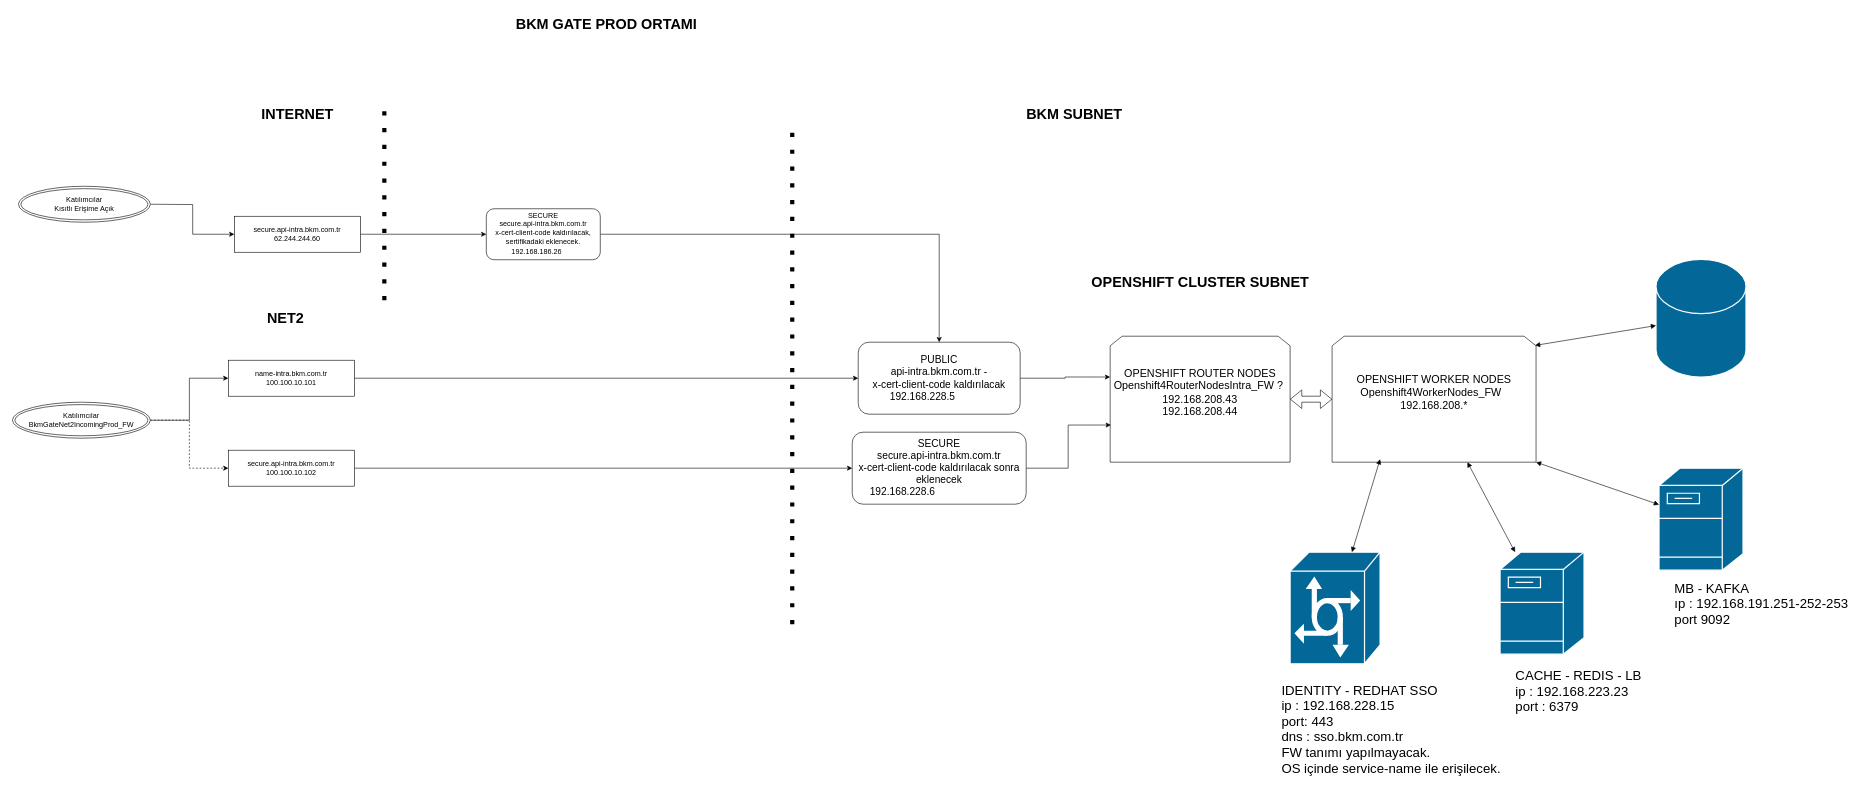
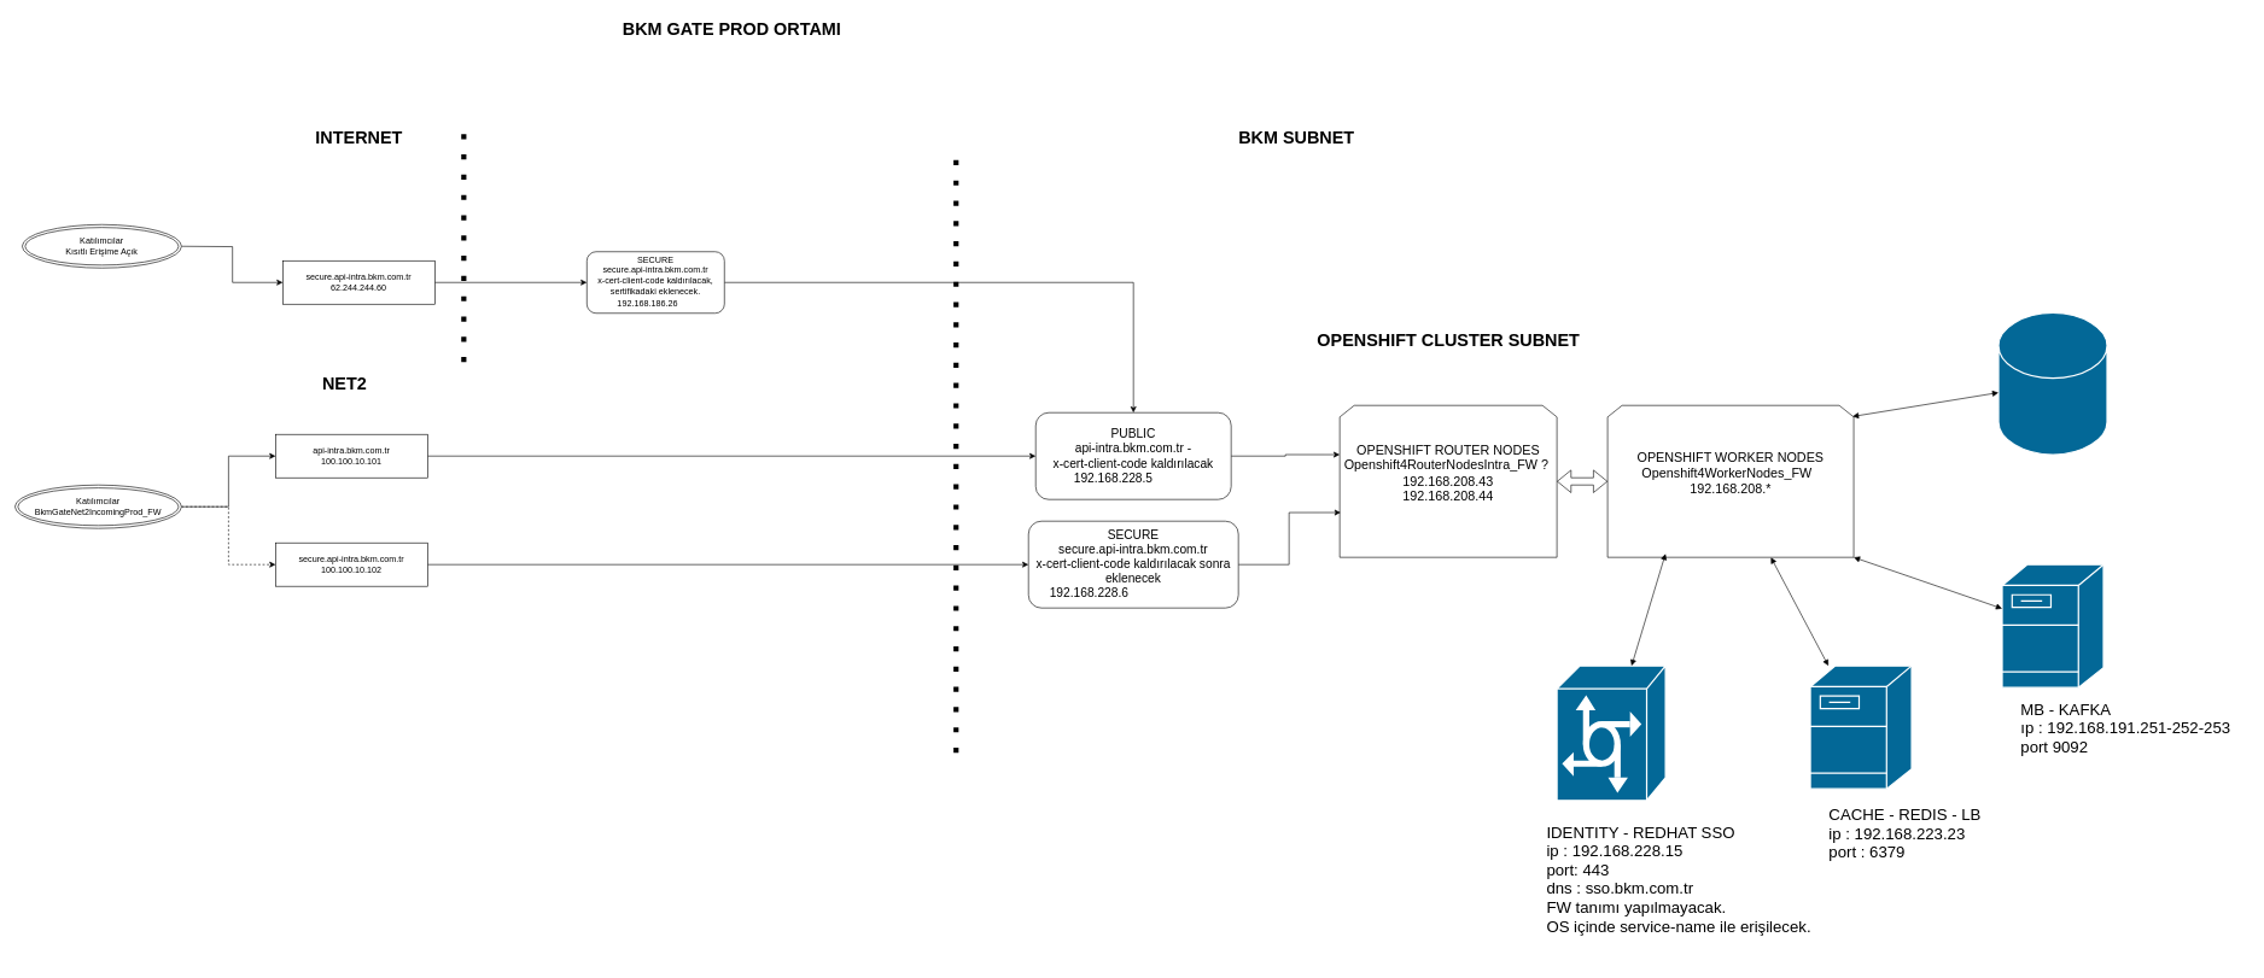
  <mxCell id="0" />
  <mxCell id="1" parent="0" />
  <mxCell id="2" value="INTERNET" style="text;strokeColor=none;fillColor=none;html=1;fontSize=24;fontStyle=1;verticalAlign=middle;align=center;" parent="1" vertex="1"><mxGeometry x="445" y="170" width="100" height="40" as="geometry" /></mxCell>
  <mxCell id="3" value="BKM GATE PROD ORTAMI" style="text;strokeColor=none;fillColor=none;html=1;fontSize=24;fontStyle=1;verticalAlign=middle;align=center;" parent="1" vertex="1"><mxGeometry x="960" y="20" width="100" height="40" as="geometry" /></mxCell>
  <mxCell id="4" style="edgeStyle=orthogonalEdgeStyle;rounded=0;orthogonalLoop=1;jettySize=auto;html=1;entryX=0.5;entryY=0;entryDx=0;entryDy=0;" parent="1" source="5" target="12" edge="1"><mxGeometry relative="1" as="geometry" /></mxCell>
  <mxCell id="5" value="SECURE&lt;br&gt;secure.api-intra.bkm.com.tr&lt;br&gt;x-cert-client-code kaldırılacak, sertifikadaki eklenecek.&lt;br&gt;&lt;table width=&quot;166&quot; cellspacing=&quot;0&quot; cellpadding=&quot;0&quot; border=&quot;0&quot;&gt;&lt;tbody&gt;&lt;tr style=&quot;height:15.0pt&quot; height=&quot;20&quot;&gt;  &lt;td style=&quot;height:15.0pt;width:125pt&quot; width=&quot;166&quot; height=&quot;20&quot;&gt;&lt;p style=&quot;margin-top: 0pt; margin-bottom: 0pt; margin-left: 0in; direction: ltr; unicode-bidi: embed; word-break: normal;&quot;&gt;&lt;span&gt;192.168.186.26&lt;/span&gt;&lt;/p&gt;&lt;/td&gt;&lt;/tr&gt;&lt;/tbody&gt;&lt;/table&gt;" style="rounded=1;whiteSpace=wrap;html=1;" parent="1" vertex="1"><mxGeometry x="810" y="347.5" width="190" height="85" as="geometry" /></mxCell>
  <mxCell id="6" value="OPENSHIFT ROUTER NODES&lt;br style=&quot;font-size: 18px;&quot;&gt;Openshift4RouterNodesIntra_FW ?&amp;nbsp;&lt;br style=&quot;font-size: 18px;&quot;&gt;&lt;div style=&quot;font-size: 18px;&quot;&gt;192.168.208.43&lt;/div&gt;&lt;div style=&quot;font-size: 18px;&quot;&gt;192.168.208.44&lt;/div&gt;&lt;div style=&quot;font-size: 18px;&quot;&gt;&lt;br style=&quot;font-size: 18px;&quot;&gt;&lt;/div&gt;" style="shape=loopLimit;whiteSpace=wrap;html=1;fontSize=18;" parent="1" vertex="1"><mxGeometry x="1850" y="560" width="300" height="210" as="geometry" /></mxCell>
  <mxCell id="7" style="edgeStyle=orthogonalEdgeStyle;rounded=0;orthogonalLoop=1;jettySize=auto;html=1;entryX=0;entryY=0.5;entryDx=0;entryDy=0;" parent="1" target="10" edge="1"><mxGeometry relative="1" as="geometry"><mxPoint x="250" y="340" as="sourcePoint" /></mxGeometry></mxCell>
  <mxCell id="8" value="BKM SUBNET" style="text;strokeColor=none;fillColor=none;html=1;fontSize=24;fontStyle=1;verticalAlign=middle;align=center;" parent="1" vertex="1"><mxGeometry x="1740" y="170" width="100" height="40" as="geometry" /></mxCell>
  <mxCell id="9" style="edgeStyle=orthogonalEdgeStyle;rounded=0;orthogonalLoop=1;jettySize=auto;html=1;exitX=1;exitY=0.5;exitDx=0;exitDy=0;entryX=0;entryY=0.5;entryDx=0;entryDy=0;" parent="1" source="10" target="5" edge="1"><mxGeometry relative="1" as="geometry" /></mxCell>
  <mxCell id="10" value="secure.api-intra.bkm.com.tr&lt;br&gt;62.244.244.60" style="rounded=0;whiteSpace=wrap;html=1;" parent="1" vertex="1"><mxGeometry x="390" y="360" width="210" height="60" as="geometry" /></mxCell>
  <mxCell id="11" style="edgeStyle=orthogonalEdgeStyle;rounded=0;orthogonalLoop=1;jettySize=auto;html=1;exitX=1;exitY=0.5;exitDx=0;exitDy=0;entryX=0;entryY=0.324;entryDx=0;entryDy=0;entryPerimeter=0;" parent="1" source="12" target="6" edge="1"><mxGeometry relative="1" as="geometry"><mxPoint x="1840" y="630" as="targetPoint" /></mxGeometry></mxCell>
  <mxCell id="12" value="PUBLIC&lt;br style=&quot;font-size: 17px;&quot;&gt;api-intra.bkm.com.tr -&lt;br style=&quot;font-size: 17px;&quot;&gt;x-cert-client-code kaldırılacak&lt;br style=&quot;font-size: 17px;&quot;&gt;&lt;table width=&quot;166&quot; cellspacing=&quot;0&quot; cellpadding=&quot;0&quot; border=&quot;0&quot; style=&quot;font-size: 17px;&quot;&gt;&lt;tbody style=&quot;font-size: 17px;&quot;&gt;&lt;tr style=&quot;height: 15pt; font-size: 17px;&quot; height=&quot;20&quot;&gt;  &lt;td style=&quot;height: 15pt; width: 125pt; font-size: 17px;&quot; width=&quot;166&quot; height=&quot;20&quot;&gt;&lt;p style=&quot;margin-top: 0pt; margin-bottom: 0pt; margin-left: 0in; direction: ltr; unicode-bidi: embed; word-break: normal; font-size: 17px;&quot;&gt;&lt;span style=&quot;font-size: 17px;&quot;&gt;192.168.228.5&lt;/span&gt;&lt;/p&gt;&lt;/td&gt;&lt;/tr&gt;&lt;/tbody&gt;&lt;/table&gt;" style="rounded=1;whiteSpace=wrap;html=1;fontSize=17;" parent="1" vertex="1"><mxGeometry x="1430" y="570" width="270" height="120" as="geometry" /></mxCell>
  <mxCell id="13" style="edgeStyle=orthogonalEdgeStyle;rounded=0;orthogonalLoop=1;jettySize=auto;html=1;exitX=1;exitY=0.5;exitDx=0;exitDy=0;entryX=0.004;entryY=0.705;entryDx=0;entryDy=0;entryPerimeter=0;" parent="1" source="14" target="6" edge="1"><mxGeometry relative="1" as="geometry" /></mxCell>
  <mxCell id="14" value="SECURE&lt;br style=&quot;font-size: 17px;&quot;&gt;secure.api-intra.bkm.com.tr&lt;br style=&quot;font-size: 17px;&quot;&gt;x-cert-client-code kaldırılacak sonra eklenecek&lt;br style=&quot;font-size: 17px;&quot;&gt;&lt;table width=&quot;166&quot; cellspacing=&quot;0&quot; cellpadding=&quot;0&quot; border=&quot;0&quot; style=&quot;font-size: 17px;&quot;&gt;&lt;tbody style=&quot;font-size: 17px;&quot;&gt;&lt;tr style=&quot;height: 15pt; font-size: 17px;&quot; height=&quot;20&quot;&gt;  &lt;td style=&quot;height: 15pt; width: 125pt; font-size: 17px;&quot; width=&quot;166&quot; height=&quot;20&quot;&gt;&lt;p style=&quot;margin-top: 0pt; margin-bottom: 0pt; margin-left: 0in; direction: ltr; unicode-bidi: embed; word-break: normal; font-size: 17px;&quot;&gt;&lt;span style=&quot;font-size: 17px;&quot;&gt;192.168.228.6&lt;/span&gt;&lt;/p&gt;&lt;/td&gt;&lt;/tr&gt;&lt;/tbody&gt;&lt;/table&gt;" style="rounded=1;whiteSpace=wrap;html=1;fontSize=17;" parent="1" vertex="1"><mxGeometry x="1420" y="720" width="290" height="120" as="geometry" /></mxCell>
  <mxCell id="15" style="edgeStyle=orthogonalEdgeStyle;rounded=0;orthogonalLoop=1;jettySize=auto;html=1;entryX=0;entryY=0.5;entryDx=0;entryDy=0;" parent="1" source="17" target="21" edge="1"><mxGeometry relative="1" as="geometry" /></mxCell>
  <mxCell id="16" style="edgeStyle=orthogonalEdgeStyle;rounded=0;orthogonalLoop=1;jettySize=auto;html=1;entryX=0;entryY=0.5;entryDx=0;entryDy=0;dashed=1;" parent="1" source="17" target="23" edge="1"><mxGeometry relative="1" as="geometry" /></mxCell>
  <mxCell id="17" value="Katılımcılar&lt;br&gt;&lt;span lang=&quot;TR&quot;&gt;BkmGateNet2IncomingProd_FW&lt;/span&gt;" style="ellipse;shape=doubleEllipse;whiteSpace=wrap;html=1;" parent="1" vertex="1"><mxGeometry x="20" y="670" width="230" height="60" as="geometry" /></mxCell>
  <mxCell id="18" value="Katılımcılar&lt;br&gt;&lt;span lang=&quot;TR&quot;&gt;Kısıtlı Erişime Açık&lt;br&gt;&lt;/span&gt;" style="ellipse;shape=doubleEllipse;whiteSpace=wrap;html=1;" parent="1" vertex="1"><mxGeometry x="30" y="310" width="220" height="60" as="geometry" /></mxCell>
  <mxCell id="19" value="NET2" style="text;strokeColor=none;fillColor=none;html=1;fontSize=24;fontStyle=1;verticalAlign=middle;align=center;" parent="1" vertex="1"><mxGeometry x="425" y="510" width="100" height="40" as="geometry" /></mxCell>
  <mxCell id="20" style="edgeStyle=orthogonalEdgeStyle;rounded=0;orthogonalLoop=1;jettySize=auto;html=1;exitX=1;exitY=0.5;exitDx=0;exitDy=0;entryX=0;entryY=0.5;entryDx=0;entryDy=0;" parent="1" source="21" target="12" edge="1"><mxGeometry relative="1" as="geometry" /></mxCell>
- <mxCell id="21" value="name-intra.bkm.com.tr&lt;br&gt;100.100.10.101" style="rounded=0;whiteSpace=wrap;html=1;" parent="1" vertex="1"><mxGeometry x="380" y="600" width="210" height="60" as="geometry" /></mxCell>
+ <mxCell id="21" value="api-intra.bkm.com.tr&lt;br&gt;100.100.10.101" style="rounded=0;whiteSpace=wrap;html=1;" parent="1" vertex="1"><mxGeometry x="380" y="600" width="210" height="60" as="geometry" /></mxCell>
  <mxCell id="22" style="edgeStyle=orthogonalEdgeStyle;rounded=0;orthogonalLoop=1;jettySize=auto;html=1;exitX=1;exitY=0.5;exitDx=0;exitDy=0;entryX=0;entryY=0.5;entryDx=0;entryDy=0;" parent="1" source="23" target="14" edge="1"><mxGeometry relative="1" as="geometry" /></mxCell>
  <mxCell id="23" value="secure.api-intra.bkm.com.tr&lt;br&gt;100.100.10.102" style="rounded=0;whiteSpace=wrap;html=1;" parent="1" vertex="1"><mxGeometry x="380" y="750" width="210" height="60" as="geometry" /></mxCell>
  <mxCell id="24" value="" style="endArrow=none;dashed=1;html=1;dashPattern=1 3;strokeWidth=7;rounded=0;" parent="1" edge="1"><mxGeometry width="50" height="50" relative="1" as="geometry"><mxPoint x="640" y="500" as="sourcePoint" /><mxPoint x="640" y="180" as="targetPoint" /></mxGeometry></mxCell>
  <mxCell id="25" value="" style="endArrow=none;dashed=1;html=1;dashPattern=1 3;strokeWidth=7;rounded=0;" parent="1" edge="1"><mxGeometry width="50" height="50" relative="1" as="geometry"><mxPoint x="1320" y="1040" as="sourcePoint" /><mxPoint x="1320" y="200" as="targetPoint" /></mxGeometry></mxCell>
  <mxCell id="26" value="OPENSHIFT CLUSTER SUBNET" style="text;strokeColor=none;fillColor=none;html=1;fontSize=24;fontStyle=1;verticalAlign=middle;align=center;" parent="1" vertex="1"><mxGeometry x="1950" y="450" width="100" height="40" as="geometry" /></mxCell>
  <mxCell id="27" value="" style="shape=mxgraph.cisco.storage.relational_database;sketch=0;html=1;pointerEvents=1;dashed=0;fillColor=#036897;strokeColor=#ffffff;strokeWidth=2;verticalLabelPosition=bottom;verticalAlign=top;align=center;outlineConnect=0;" parent="1" vertex="1"><mxGeometry x="2760" y="432" width="150" height="196" as="geometry" /></mxCell>
  <mxCell id="28" value="" style="endArrow=block;startArrow=block;endFill=1;startFill=1;html=1;rounded=0;fontSize=22;exitX=0.995;exitY=0.073;exitDx=0;exitDy=0;exitPerimeter=0;" parent="1" source="37" target="27" edge="1"><mxGeometry width="160" relative="1" as="geometry"><mxPoint x="2110" y="570" as="sourcePoint" /><mxPoint x="2270" y="570" as="targetPoint" /></mxGeometry></mxCell>
  <mxCell id="29" value="" style="shape=mxgraph.cisco.servers.fileserver;sketch=0;html=1;pointerEvents=1;dashed=0;fillColor=#036897;strokeColor=#ffffff;strokeWidth=2;verticalLabelPosition=bottom;verticalAlign=top;align=center;outlineConnect=0;fontSize=22;" parent="1" vertex="1"><mxGeometry x="2765" y="780" width="140" height="170" as="geometry" /></mxCell>
  <mxCell id="30" value="MB - KAFKA&#10;ıp : 192.168.191.251-252-253 &#10;port 9092" style="text;strokeColor=none;fillColor=none;spacingLeft=4;spacingRight=4;overflow=hidden;rotatable=0;points=[[0,0.5],[1,0.5]];portConstraint=eastwest;fontSize=22;" parent="1" vertex="1"><mxGeometry x="2785" y="960" width="320" height="110" as="geometry" /></mxCell>
  <mxCell id="31" value="" style="endArrow=block;startArrow=block;endFill=1;startFill=1;html=1;rounded=0;fontSize=22;exitX=1;exitY=1;exitDx=0;exitDy=0;" parent="1" source="37" target="29" edge="1"><mxGeometry width="160" relative="1" as="geometry"><mxPoint x="2100" y="762.35" as="sourcePoint" /><mxPoint x="2195" y="739.997" as="targetPoint" /></mxGeometry></mxCell>
  <mxCell id="32" value="" style="shape=mxgraph.cisco.servers.fileserver;sketch=0;html=1;pointerEvents=1;dashed=0;fillColor=#036897;strokeColor=#ffffff;strokeWidth=2;verticalLabelPosition=bottom;verticalAlign=top;align=center;outlineConnect=0;fontSize=22;" parent="1" vertex="1"><mxGeometry x="2500" y="920" width="140" height="170" as="geometry" /></mxCell>
  <mxCell id="33" value="CACHE - REDIS - LB&#10;ip : 192.168.223.23&#10;port : 6379" style="text;strokeColor=none;fillColor=none;spacingLeft=4;spacingRight=4;overflow=hidden;rotatable=0;points=[[0,0.5],[1,0.5]];portConstraint=eastwest;fontSize=22;" parent="1" vertex="1"><mxGeometry x="2520" y="1106" width="320" height="110" as="geometry" /></mxCell>
  <mxCell id="34" value="" style="endArrow=block;startArrow=block;endFill=1;startFill=1;html=1;rounded=0;fontSize=22;" parent="1" source="37" target="32" edge="1"><mxGeometry width="160" relative="1" as="geometry"><mxPoint x="1870" y="760" as="sourcePoint" /><mxPoint x="2030" y="760" as="targetPoint" /></mxGeometry></mxCell>
  <mxCell id="35" value="" style="shape=mxgraph.cisco.servers.communications_server;sketch=0;html=1;pointerEvents=1;dashed=0;fillColor=#036897;strokeColor=#ffffff;strokeWidth=2;verticalLabelPosition=bottom;verticalAlign=top;align=center;outlineConnect=0;fontSize=22;" parent="1" vertex="1"><mxGeometry x="2150" y="920" width="150" height="186" as="geometry" /></mxCell>
  <mxCell id="36" value="IDENTITY - REDHAT SSO &#10;ip : 192.168.228.15&#10;port: 443&#10;dns : sso.bkm.com.tr&#10;FW tanımı yapılmayacak. &#10;OS içinde service-name ile erişilecek.&#10;" style="text;strokeColor=none;fillColor=none;spacingLeft=4;spacingRight=4;overflow=hidden;rotatable=0;points=[[0,0.5],[1,0.5]];portConstraint=eastwest;fontSize=22;" parent="1" vertex="1"><mxGeometry x="2130" y="1130" width="380" height="200" as="geometry" /></mxCell>
  <mxCell id="37" value="OPENSHIFT WORKER NODES&lt;br style=&quot;font-size: 18px;&quot;&gt;Openshift4WorkerNodes_FW&amp;nbsp;&amp;nbsp;&lt;br style=&quot;font-size: 18px;&quot;&gt;&lt;div style=&quot;font-size: 18px;&quot;&gt;192.168.208.*&lt;/div&gt;&lt;div style=&quot;font-size: 18px;&quot;&gt;&lt;br style=&quot;font-size: 18px;&quot;&gt;&lt;/div&gt;" style="shape=loopLimit;whiteSpace=wrap;html=1;fontSize=18;" parent="1" vertex="1"><mxGeometry x="2220" y="560" width="340" height="210" as="geometry" /></mxCell>
  <mxCell id="38" value="" style="endArrow=block;startArrow=block;endFill=1;startFill=1;html=1;rounded=0;fontSize=22;" parent="1" target="35" edge="1"><mxGeometry width="160" relative="1" as="geometry"><mxPoint x="2299.998" y="765" as="sourcePoint" /><mxPoint x="2379.41" y="915" as="targetPoint" /></mxGeometry></mxCell>
  <mxCell id="39" value="" style="shape=flexArrow;endArrow=classic;startArrow=classic;html=1;rounded=0;fontSize=18;exitX=1;exitY=0.5;exitDx=0;exitDy=0;entryX=0;entryY=0.5;entryDx=0;entryDy=0;" parent="1" source="6" target="37" edge="1"><mxGeometry width="100" height="100" relative="1" as="geometry"><mxPoint x="2150" y="730" as="sourcePoint" /><mxPoint x="2250" y="630" as="targetPoint" /></mxGeometry></mxCell>
